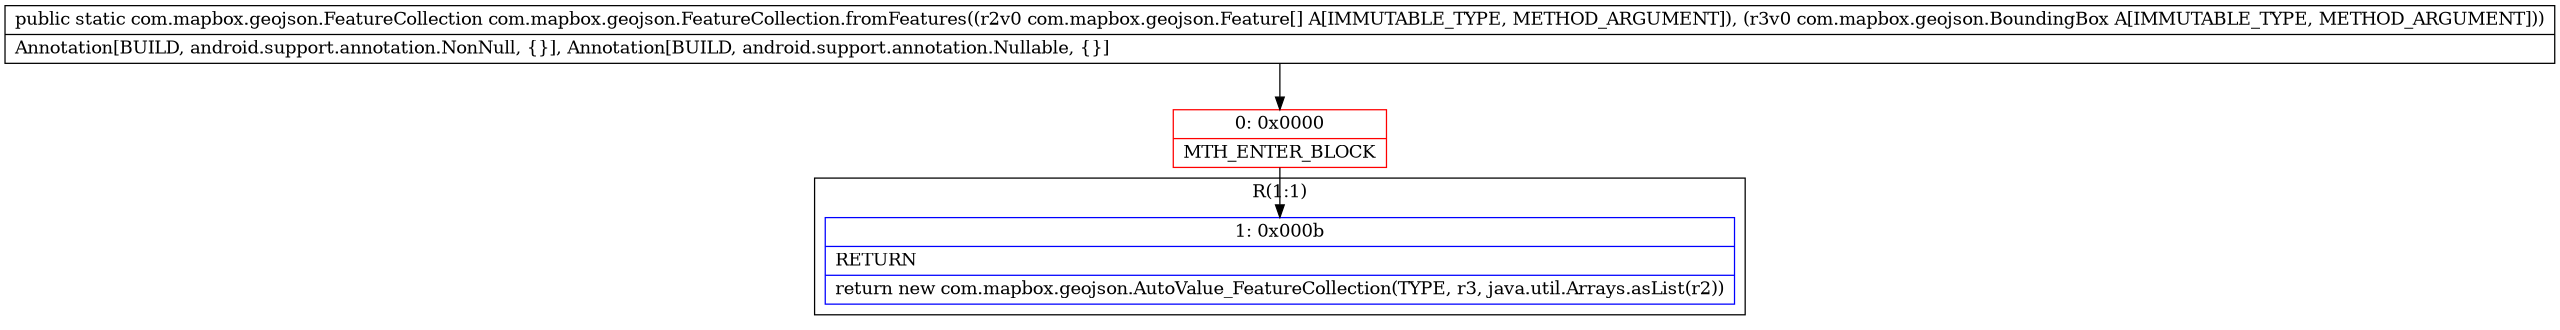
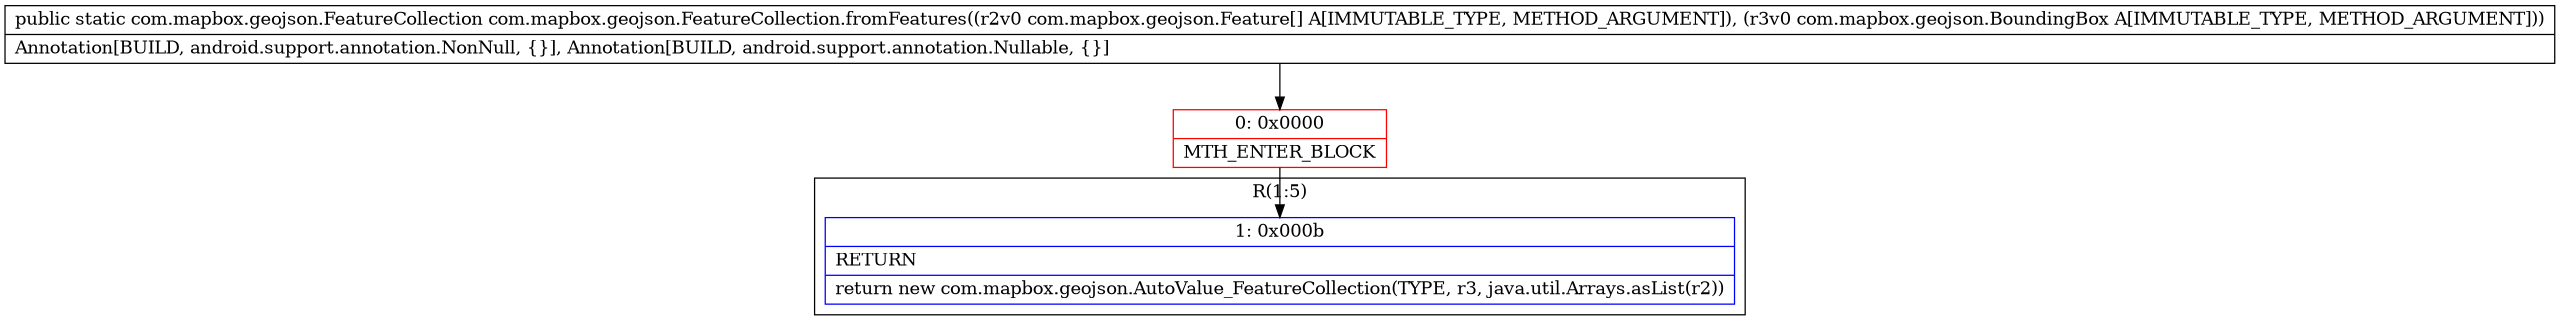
  digraph {
    node [shape=record]
    n1 [color=blue label="{1\:\ 0x000b|RETURN\l|return new com.mapbox.geojson.AutoValue_FeatureCollection(TYPE, r3, java.util.Arrays.asList(r2))\l}"]
    n2 [color=red label="{0\:\ 0x0000|MTH_ENTER_BLOCK\l}"]
    n3 [label="{public static com.mapbox.geojson.FeatureCollection com.mapbox.geojson.FeatureCollection.fromFeatures((r2v0 com.mapbox.geojson.Feature[] A[IMMUTABLE_TYPE, METHOD_ARGUMENT]), (r3v0 com.mapbox.geojson.BoundingBox A[IMMUTABLE_TYPE, METHOD_ARGUMENT]))  | Annotation[BUILD, android.support.annotation.NonNull, \{\}], Annotation[BUILD, android.support.annotation.Nullable, \{\}]\l}"]
    subgraph cluster_1 {
-     label="R(1:1)"
+     label="R(1:5)"
      n1
    }
    n2 -> n1
    n3 -> n2
  }
